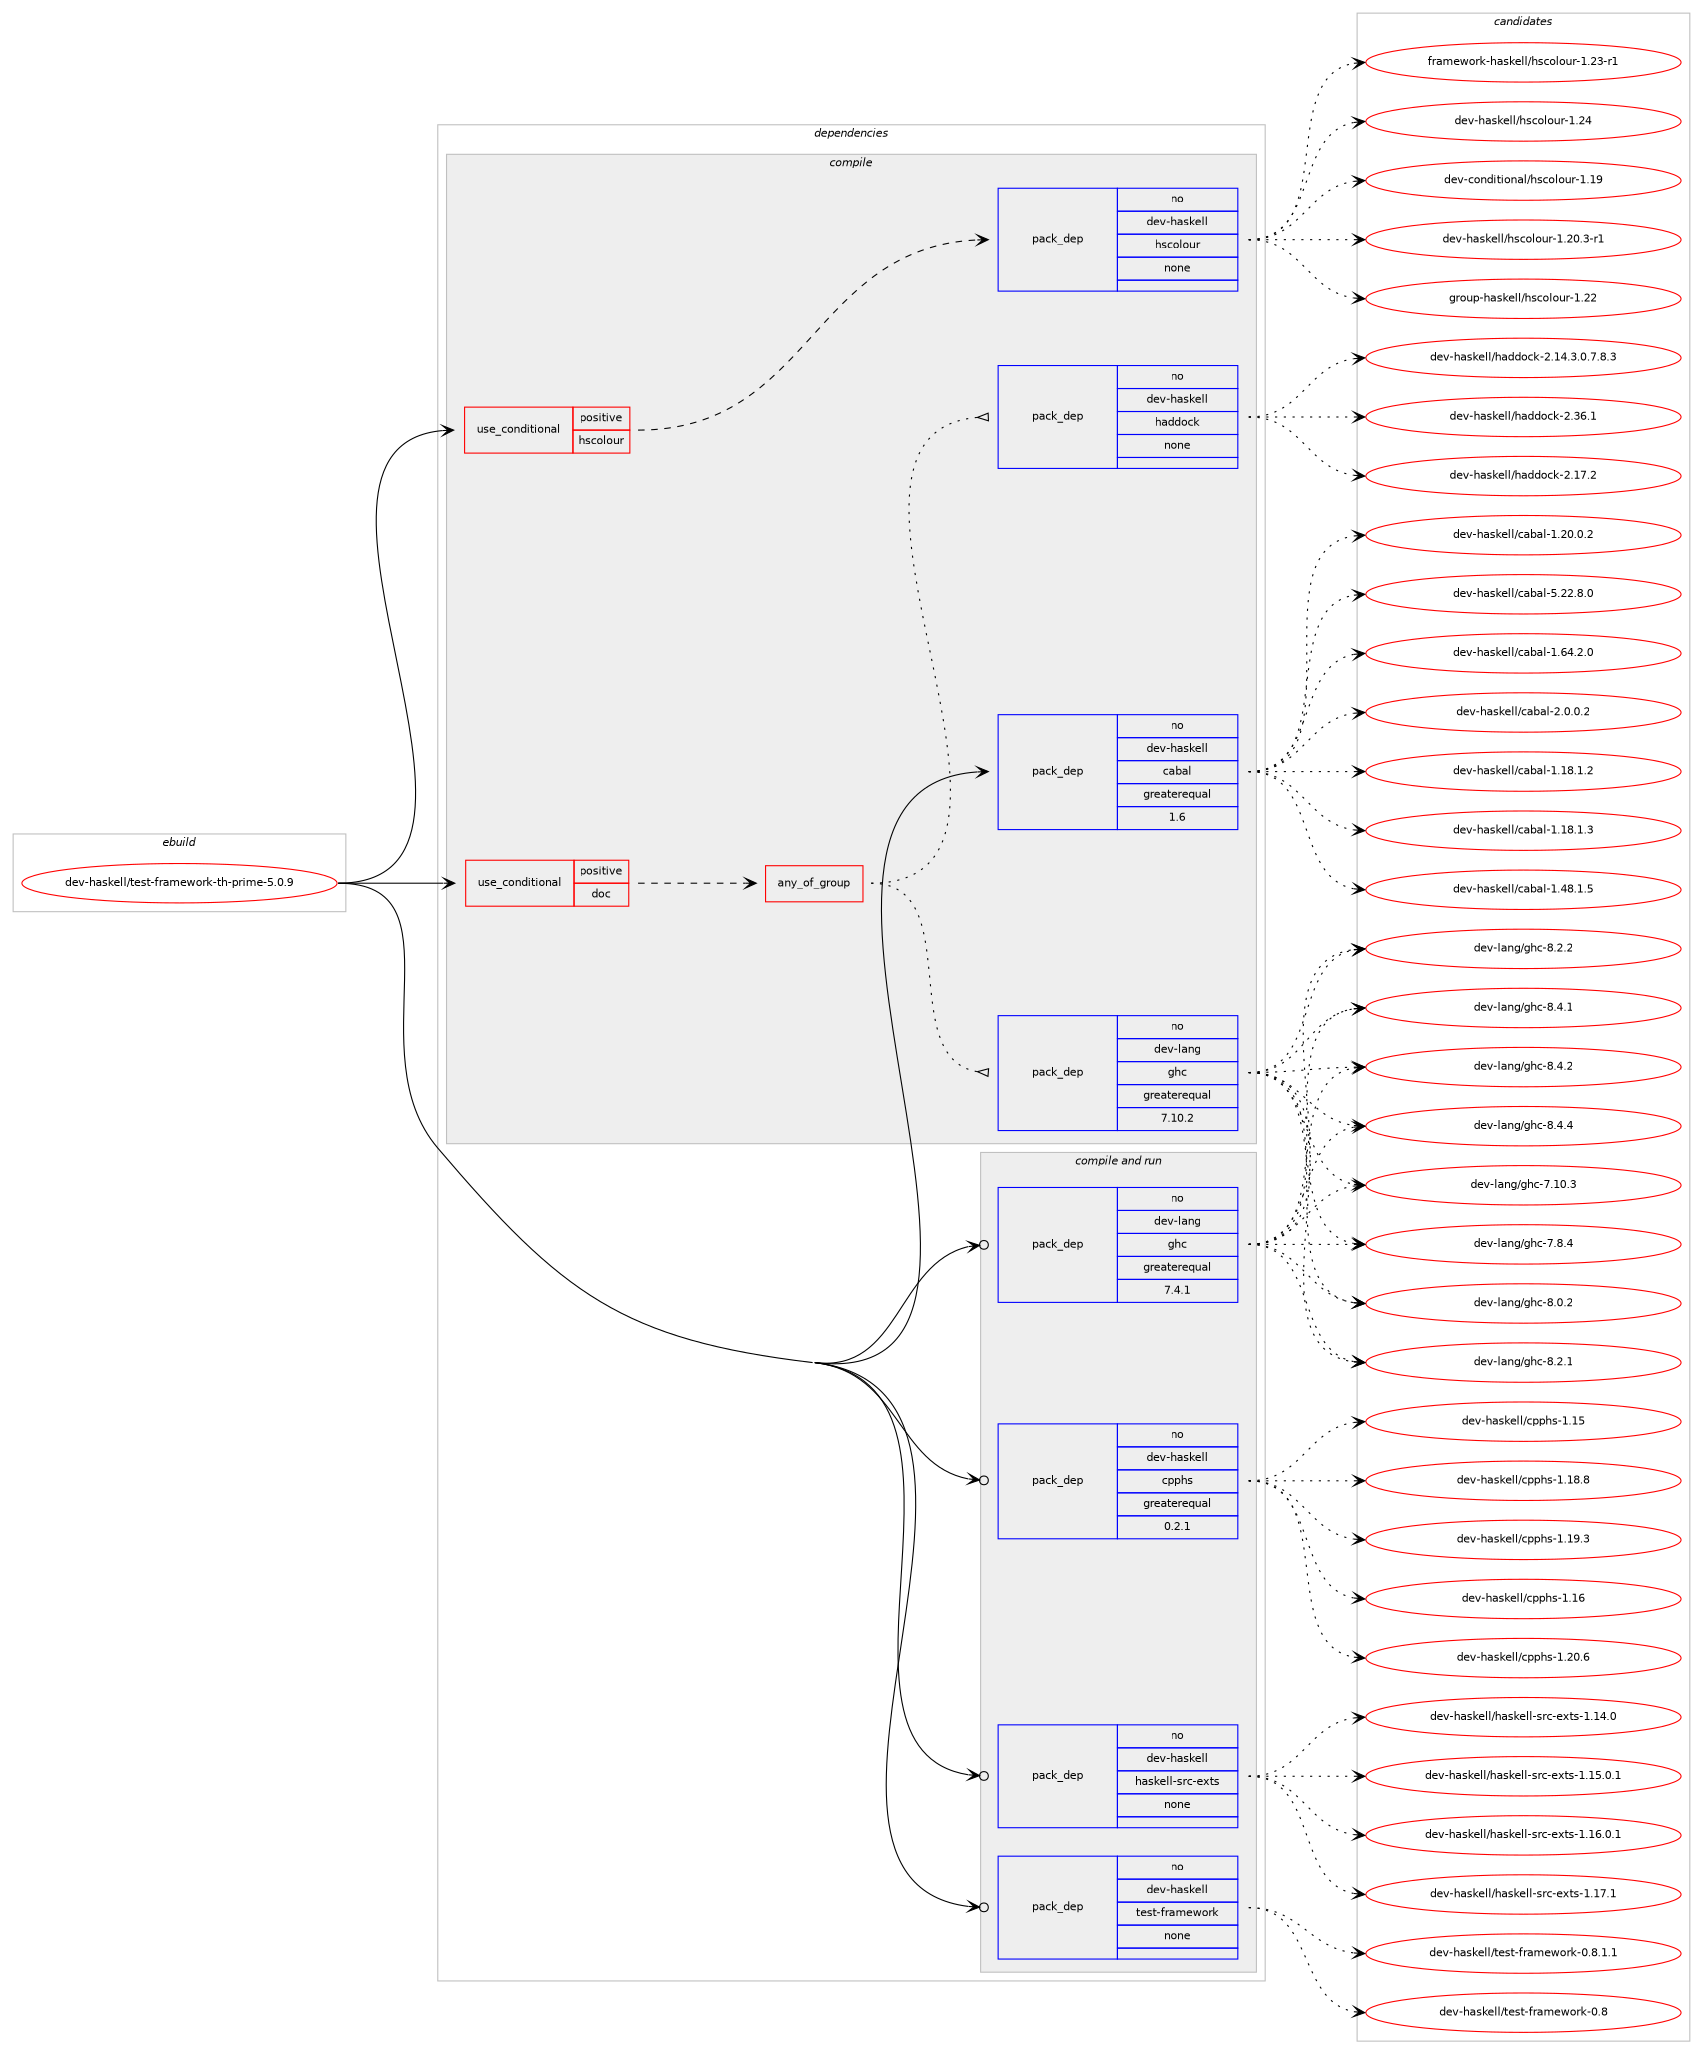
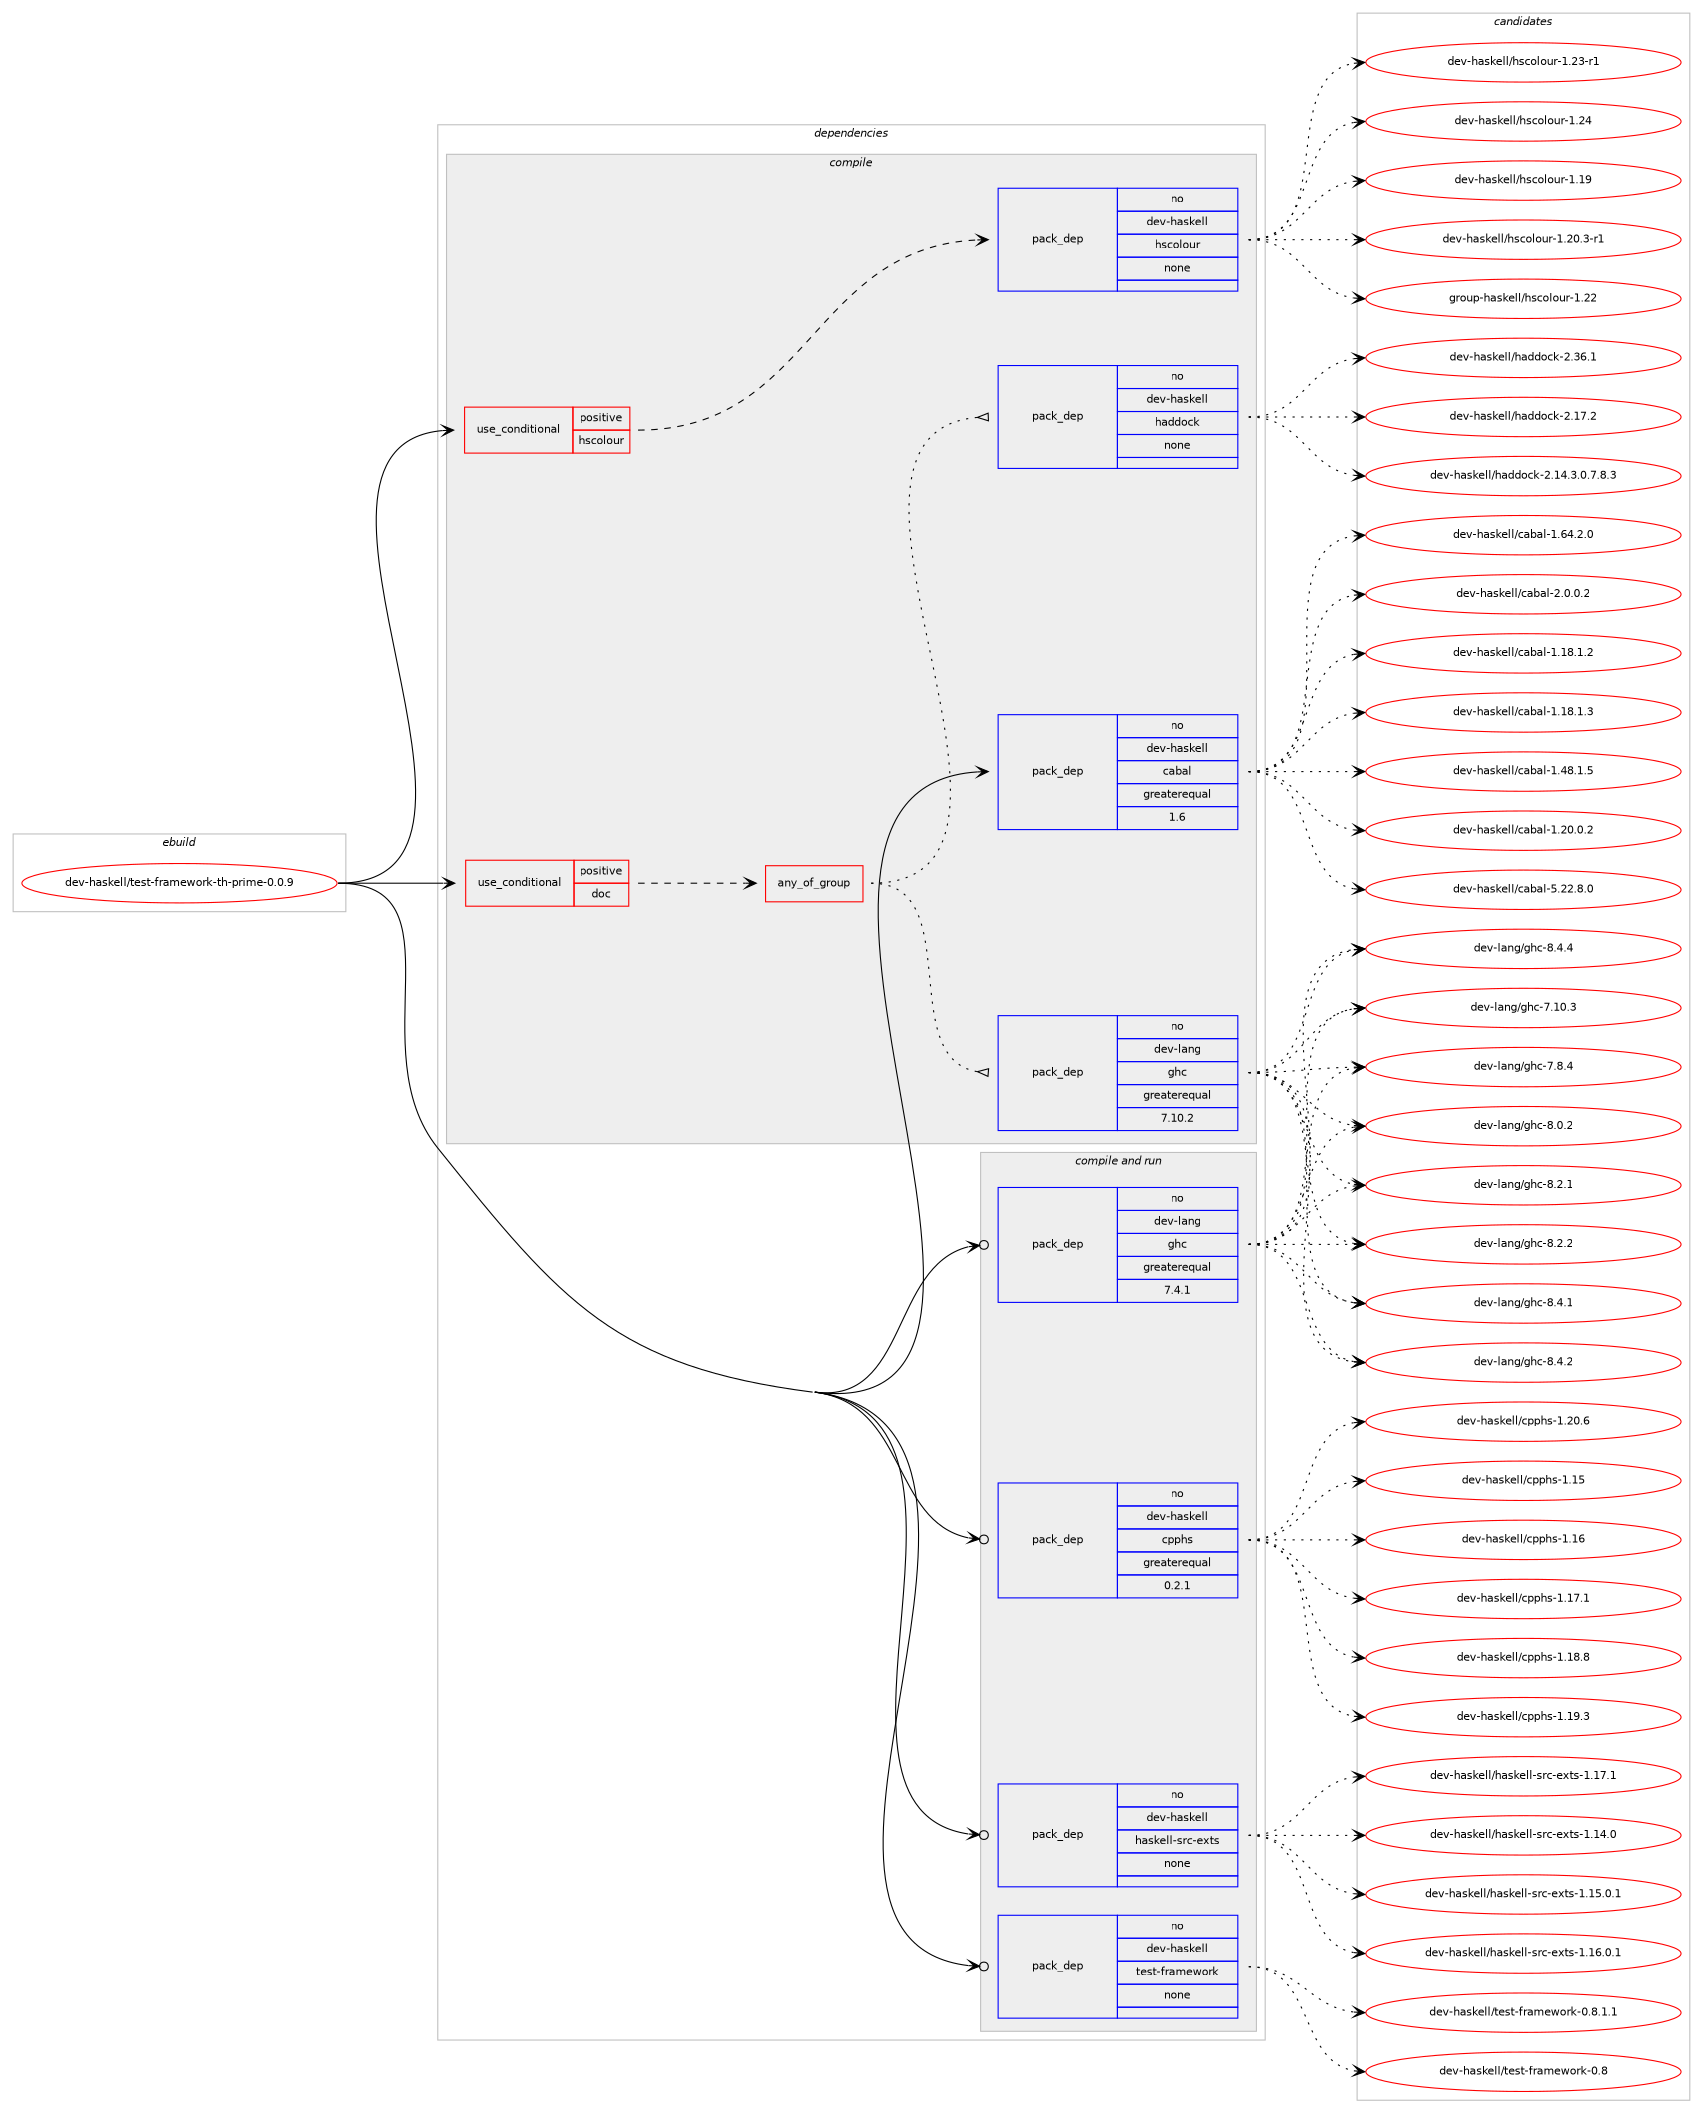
  digraph {
    compound=true
    concentrate=true
    fontname=Helvetica
    fontsize=10
    newrank=true
    rankdir=LR
    ranksep=1.5
    node [color=red fontname=Helvetica fontsize=10]
    edge [arrowhead=vee headport=w style=dotted tailport=e weight=100]
-   n1 [label="dev-haskell/test-framework-th-prime-5.0.9" width=4]
+   n1 [label="dev-haskell/test-framework-th-prime-0.0.9" width=4]
    n2 [color=blue label=<<TABLE BORDER="0" CELLBORDER="1" CELLSPACING="0" CELLPADDING="4" WIDTH="220"><TR><TD ROWSPAN="6" CELLPADDING="30">pack_dep</TD></TR><TR><TD WIDTH="110">no</TD></TR><TR><TD>dev-haskell</TD></TR><TR><TD>haddock</TD></TR><TR><TD>none</TD></TR><TR><TD></TD></TR></TABLE>> shape=none]
    n3 [color=blue label=<<TABLE BORDER="0" CELLBORDER="1" CELLSPACING="0" CELLPADDING="4" WIDTH="220"><TR><TD ROWSPAN="6" CELLPADDING="30">pack_dep</TD></TR><TR><TD WIDTH="110">no</TD></TR><TR><TD>dev-lang</TD></TR><TR><TD>ghc</TD></TR><TR><TD>greaterequal</TD></TR><TR><TD>7.10.2</TD></TR></TABLE>> shape=none]
    n4 [label=<<TABLE BORDER="0" CELLBORDER="1" CELLSPACING="0" CELLPADDING="4"><TR><TD CELLPADDING="10">any_of_group</TD></TR></TABLE>> shape=none]
    n5 [label=<<TABLE BORDER="0" CELLBORDER="1" CELLSPACING="0" CELLPADDING="4"><TR><TD ROWSPAN="3" CELLPADDING="10">use_conditional</TD></TR><TR><TD>positive</TD></TR><TR><TD>doc</TD></TR></TABLE>> shape=none]
    n6 [color=blue label=<<TABLE BORDER="0" CELLBORDER="1" CELLSPACING="0" CELLPADDING="4" WIDTH="220"><TR><TD ROWSPAN="6" CELLPADDING="30">pack_dep</TD></TR><TR><TD WIDTH="110">no</TD></TR><TR><TD>dev-haskell</TD></TR><TR><TD>hscolour</TD></TR><TR><TD>none</TD></TR><TR><TD></TD></TR></TABLE>> shape=none]
    n7 [label=<<TABLE BORDER="0" CELLBORDER="1" CELLSPACING="0" CELLPADDING="4"><TR><TD ROWSPAN="3" CELLPADDING="10">use_conditional</TD></TR><TR><TD>positive</TD></TR><TR><TD>hscolour</TD></TR></TABLE>> shape=none]
    n8 [color=blue label=<<TABLE BORDER="0" CELLBORDER="1" CELLSPACING="0" CELLPADDING="4" WIDTH="220"><TR><TD ROWSPAN="6" CELLPADDING="30">pack_dep</TD></TR><TR><TD WIDTH="110">no</TD></TR><TR><TD>dev-haskell</TD></TR><TR><TD>cabal</TD></TR><TR><TD>greaterequal</TD></TR><TR><TD>1.6</TD></TR></TABLE>> shape=none]
    n9 [color=blue label=<<TABLE BORDER="0" CELLBORDER="1" CELLSPACING="0" CELLPADDING="4" WIDTH="220"><TR><TD ROWSPAN="6" CELLPADDING="30">pack_dep</TD></TR><TR><TD WIDTH="110">no</TD></TR><TR><TD>dev-haskell</TD></TR><TR><TD>cpphs</TD></TR><TR><TD>greaterequal</TD></TR><TR><TD>0.2.1</TD></TR></TABLE>> shape=none]
    n10 [color=blue label=<<TABLE BORDER="0" CELLBORDER="1" CELLSPACING="0" CELLPADDING="4" WIDTH="220"><TR><TD ROWSPAN="6" CELLPADDING="30">pack_dep</TD></TR><TR><TD WIDTH="110">no</TD></TR><TR><TD>dev-haskell</TD></TR><TR><TD>haskell-src-exts</TD></TR><TR><TD>none</TD></TR><TR><TD></TD></TR></TABLE>> shape=none]
    n11 [color=blue label=<<TABLE BORDER="0" CELLBORDER="1" CELLSPACING="0" CELLPADDING="4" WIDTH="220"><TR><TD ROWSPAN="6" CELLPADDING="30">pack_dep</TD></TR><TR><TD WIDTH="110">no</TD></TR><TR><TD>dev-haskell</TD></TR><TR><TD>test-framework</TD></TR><TR><TD>none</TD></TR><TR><TD></TD></TR></TABLE>> shape=none]
    n12 [color=blue label=<<TABLE BORDER="0" CELLBORDER="1" CELLSPACING="0" CELLPADDING="4" WIDTH="220"><TR><TD ROWSPAN="6" CELLPADDING="30">pack_dep</TD></TR><TR><TD WIDTH="110">no</TD></TR><TR><TD>dev-lang</TD></TR><TR><TD>ghc</TD></TR><TR><TD>greaterequal</TD></TR><TR><TD>7.4.1</TD></TR></TABLE>> shape=none]
    n13 [label="dev-haskell/haddock-2.14.3.0.7.8.3" width=4]
    n14 [label="dev-haskell/haddock-2.36.1" width=4]
    n15 [label="dev-haskell/haddock-2.17.2" width=4]
    n16 [label="dev-lang/ghc-7.10.3" width=4]
    n17 [label="dev-lang/ghc-7.8.4" width=4]
    n18 [label="dev-lang/ghc-8.0.2" width=4]
    n19 [label="dev-lang/ghc-8.2.1" width=4]
    n20 [label="dev-lang/ghc-8.2.2" width=4]
    n21 [label="dev-lang/ghc-8.4.1" width=4]
    n22 [label="dev-lang/ghc-8.4.2" width=4]
    n23 [label="dev-lang/ghc-8.4.4" width=4]
    n24 [label="dev-haskell/cabal-1.18.1.2" width=4]
    n25 [label="dev-haskell/cabal-1.18.1.3" width=4]
    n26 [label="dev-haskell/cabal-1.48.1.5" width=4]
    n27 [label="dev-haskell/cabal-1.20.0.2" width=4]
    n28 [label="dev-haskell/cabal-5.22.8.0" width=4]
    n29 [label="dev-haskell/cabal-1.64.2.0" width=4]
    n30 [label="dev-haskell/cabal-2.0.0.2" width=4]
-   n31 [label="dev-conditional/hscolour-1.19" width=4]
+   n31 [label="dev-haskell/hscolour-1.19" width=4]
    n32 [label="dev-haskell/hscolour-1.20.3-r1" width=4]
    n33 [label="group-haskell/hscolour-1.22" width=4]
-   n34 [label="framework-haskell/hscolour-1.23-r1" width=4]
+   n34 [label="dev-haskell/hscolour-1.23-r1" width=4]
    n35 [label="dev-haskell/hscolour-1.24" width=4]
    n36 [label="dev-haskell/cpphs-1.15" width=4]
    n37 [label="dev-haskell/cpphs-1.16" width=4]
+   n38 [label="dev-haskell/cpphs-1.17.1" width=4]
    n39 [label="dev-haskell/cpphs-1.18.8" width=4]
    n40 [label="dev-haskell/cpphs-1.19.3" width=4]
    n41 [label="dev-haskell/cpphs-1.20.6" width=4]
    n42 [label="dev-haskell/haskell-src-exts-1.14.0" width=4]
    n43 [label="dev-haskell/haskell-src-exts-1.15.0.1" width=4]
    n44 [label="dev-haskell/haskell-src-exts-1.16.0.1" width=4]
    n45 [label="dev-haskell/haskell-src-exts-1.17.1" width=4]
    n46 [label="dev-haskell/test-framework-0.8" width=4]
    n47 [label="dev-haskell/test-framework-0.8.1.1" width=4]
    subgraph cluster_1 {
      color=gray
      label=<<i>ebuild</i>>
      rank=same
      n1
    }
    subgraph cluster_2 {
      color=gray
      label=<<i>dependencies</i>>
      subgraph cluster_3 {
        color=gray
        fillcolor="#eeeeee"
        label=<<i>compile</i>>
        style=filled
        subgraph sub_4 {
          color=gray
          fillcolor="#eeeeee"
          label=<<i>compile</i>>
          style=filled
          n5
          subgraph sub_5 {
            color=gray
            fillcolor="#eeeeee"
            label=<<i>compile</i>>
            style=filled
            n4
            subgraph sub_6 {
              color=gray
              fillcolor="#eeeeee"
              label=<<i>compile</i>>
              style=filled
              n2
            }
            subgraph sub_7 {
              color=gray
              fillcolor="#eeeeee"
              label=<<i>compile</i>>
              style=filled
              n3
            }
          }
        }
        subgraph sub_8 {
          color=gray
          fillcolor="#eeeeee"
          label=<<i>compile</i>>
          style=filled
          n7
          subgraph sub_9 {
            color=gray
            fillcolor="#eeeeee"
            label=<<i>compile</i>>
            style=filled
            n6
          }
        }
        subgraph sub_10 {
          color=gray
          fillcolor="#eeeeee"
          label=<<i>compile</i>>
          style=filled
          n8
        }
      }
      subgraph cluster_11 {
        color=gray
        fillcolor="#eeeeee"
        label=<<i>compile and run</i>>
        style=filled
        subgraph sub_12 {
          color=gray
          fillcolor="#eeeeee"
          label=<<i>compile and run</i>>
          style=filled
          n9
        }
        subgraph sub_13 {
          color=gray
          fillcolor="#eeeeee"
          label=<<i>compile and run</i>>
          style=filled
          n10
        }
        subgraph sub_14 {
          color=gray
          fillcolor="#eeeeee"
          label=<<i>compile and run</i>>
          style=filled
          n11
        }
        subgraph sub_15 {
          color=gray
          fillcolor="#eeeeee"
          label=<<i>compile and run</i>>
          style=filled
          n12
        }
      }
      subgraph cluster_16 {
        color=gray
        fillcolor="#eeeeee"
        label=<<i>run</i>>
        style=filled
      }
    }
    subgraph cluster_17 {
      color=gray
      label=<<i>candidates</i>>
      rank=same
      subgraph sub_18 {
        color=black
        label=<<i>candidates</i>>
        nodesep=1
        rank=same
        n13
        n14
        n15
      }
      subgraph sub_19 {
        color=black
        label=<<i>candidates</i>>
        nodesep=1
        rank=same
        n16
        n17
        n18
        n19
        n20
        n21
        n22
        n23
      }
      subgraph sub_20 {
        color=black
        label=<<i>candidates</i>>
        nodesep=1
        rank=same
        n24
        n25
        n26
        n27
        n28
        n29
        n30
      }
      subgraph sub_21 {
        color=black
        label=<<i>candidates</i>>
        nodesep=1
        rank=same
        n31
        n32
        n33
        n34
        n35
      }
      subgraph sub_22 {
        color=black
        label=<<i>candidates</i>>
        nodesep=1
        rank=same
        n36
        n37
+       n38
        n39
        n40
        n41
      }
      subgraph sub_23 {
        color=black
        label=<<i>candidates</i>>
        nodesep=1
        rank=same
        n42
        n43
        n44
        n45
      }
      subgraph sub_24 {
        color=black
        label=<<i>candidates</i>>
        nodesep=1
        rank=same
        n46
        n47
      }
      subgraph sub_25 {
        color=black
        label=<<i>candidates</i>>
        nodesep=1
        rank=same
        n16
        n17
        n18
        n19
        n20
        n21
        n22
        n23
      }
    }
    n1 -> n5 [style=solid weight=20]
    n1 -> n7 [style=solid weight=20]
    n1 -> n8 [style=solid weight=20]
    n1 -> n9 [arrowhead=odotvee style=solid weight=20]
    n1 -> n10 [arrowhead=odotvee style=solid weight=20]
    n1 -> n11 [arrowhead=odotvee style=solid weight=20]
    n1 -> n12 [arrowhead=odotvee style=solid weight=20]
    n2 -> n13
    n2 -> n14
    n2 -> n15
    n3 -> n16
    n3 -> n17
    n3 -> n18
    n3 -> n19
    n3 -> n20
    n3 -> n21
    n3 -> n22
    n3 -> n23
    n4 -> n2 [arrowhead=oinv weight=20]
    n4 -> n3 [arrowhead=oinv weight=20]
    n5 -> n4 [style=dashed weight=20]
    n6 -> n31
    n6 -> n32
    n6 -> n33
    n6 -> n34
    n6 -> n35
    n7 -> n6 [style=dashed weight=20]
    n8 -> n24
    n8 -> n25
    n8 -> n26
    n8 -> n27
    n8 -> n28
    n8 -> n29
    n8 -> n30
    n9 -> n36
    n9 -> n37
+   n9 -> n38
    n9 -> n39
    n9 -> n40
    n9 -> n41
    n10 -> n42
    n10 -> n43
    n10 -> n44
    n10 -> n45
    n11 -> n46
    n11 -> n47
    n12 -> n16
    n12 -> n17
    n12 -> n18
    n12 -> n19
    n12 -> n20
    n12 -> n21
    n12 -> n22
    n12 -> n23
  }
